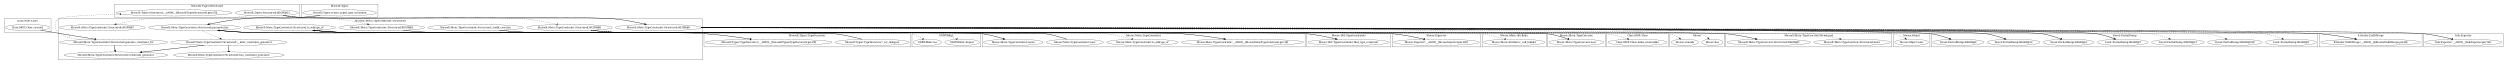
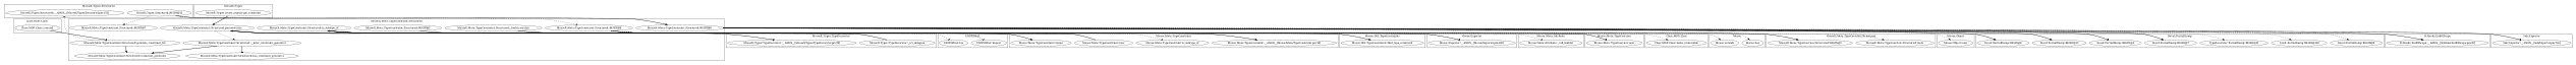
  digraph {
    fontname="Noto Serif"
    node [fontname="Noto Serif"]
    edge [arrowhead=normal fontname="Noto Serif" style=bold]
    "MooseX::Types::create_arged_type_constraint"
    "UNIVERSAL::import"
    "UNIVERSAL::isa"
    "Class::MOP::Class:::around"
    "MooseX::Types::TypeDecorator::_try_delegate"
    "MooseX::Types::TypeDecorator::__ANON__[MooseX/Types/TypeDecorator.pm:29]"
    "Class::MOP::Class::make_immutable"
    "Moose::Object::new"
    "Moose::has"
    "Moose::extends"
    "Moose::Meta::Attribute::_call_builder"
    "MooseX::Meta::TypeConstraint::Structured::is_subtype_of"
    "MooseX::Meta::TypeConstraint::Structured::BEGIN@5"
    "MooseX::Meta::TypeConstraint::Structured::_build_coercion"
    "MooseX::Meta::TypeConstraint::Structured::parameterize"
    "MooseX::Meta::TypeConstraint::Structured::constraint_generator"
    "MooseX::Meta::TypeConstraint::Structured::BEGIN@8"
    "MooseX::Meta::TypeConstraint::Structured::BEGIN@6"
    "MooseX::Meta::TypeConstraint::Structured::BEGIN@7"
    "MooseX::Meta::TypeConstraint::Structured::has_constraint_generator"
    "MooseX::Meta::TypeConstraint::Structured::generate_constraint_for"
    "MooseX::Meta::TypeConstraint::Structured::__infer_constraint_generator"
    "MooseX::Meta::TypeCoercion::Structured::meta"
    "MooseX::Meta::TypeCoercion::Structured::BEGIN@5"
-   "Devel::PartialDump::BEGIN@21"
+   "Devel::PartialDump::BEGIN@21" [label="TypeDecorator::PartialDump::BEGIN@21"]
    "Devel::PartialDump::BEGIN@7"
    "Devel::PartialDump::BEGIN@4"
    "Devel::PartialDump::BEGIN@13"
    "Devel::PartialDump::BEGIN@6"
    "Devel::PartialDump::BEGIN@9"
    "Devel::PartialDump::BEGIN@128"
    "Moose::Meta::TypeCoercion::new"
    "Moose::Meta::TypeConstraint::__ANON__[Moose/Meta/TypeConstraint.pm:16]"
    "Moose::Meta::TypeConstraint::name"
    "Moose::Meta::TypeConstraint::is_subtype_of"
    "Moose::Meta::TypeConstraint::new"
    "Moose::Exporter::__ANON__[Moose/Exporter.pm:492]"
    "Moose::Util::TypeConstraints::find_type_constraint"
    "B::Hooks::EndOfScope::__ANON__[B/Hooks/EndOfScope.pm:26]"
    "Sub::Exporter::__ANON__[Sub/Exporter.pm:756]"
    "MooseX::Types::Structured::__ANON__[MooseX/Types/Structured.pm:153]"
    "MooseX::Types::Structured::BEGIN@13"
    subgraph cluster_1 {
      label="MooseX::Types"
      "MooseX::Types::create_arged_type_constraint"
    }
    subgraph cluster_2 {
      label=UNIVERSAL
      "UNIVERSAL::import"
      "UNIVERSAL::isa"
    }
    subgraph cluster_3 {
      label="Class::MOP::Class:"
      "Class::MOP::Class:::around"
    }
    subgraph cluster_4 {
      label="MooseX::Types::TypeDecorator"
      "MooseX::Types::TypeDecorator::_try_delegate"
      "MooseX::Types::TypeDecorator::__ANON__[MooseX/Types/TypeDecorator.pm:29]"
    }
    subgraph cluster_5 {
      label="Class::MOP::Class"
      "Class::MOP::Class::make_immutable"
    }
    subgraph cluster_6 {
      label="Moose::Object"
      "Moose::Object::new"
    }
    subgraph cluster_7 {
      label=Moose
      "Moose::has"
      "Moose::extends"
    }
    subgraph cluster_8 {
      label="Moose::Meta::Attribute"
      "Moose::Meta::Attribute::_call_builder"
    }
    subgraph cluster_9 {
      label="MooseX::Meta::TypeConstraint::Structured"
      "MooseX::Meta::TypeConstraint::Structured::is_subtype_of"
      "MooseX::Meta::TypeConstraint::Structured::BEGIN@5"
      "MooseX::Meta::TypeConstraint::Structured::_build_coercion"
      "MooseX::Meta::TypeConstraint::Structured::parameterize"
      "MooseX::Meta::TypeConstraint::Structured::constraint_generator"
      "MooseX::Meta::TypeConstraint::Structured::BEGIN@8"
      "MooseX::Meta::TypeConstraint::Structured::BEGIN@6"
      "MooseX::Meta::TypeConstraint::Structured::BEGIN@7"
      "MooseX::Meta::TypeConstraint::Structured::has_constraint_generator"
      "MooseX::Meta::TypeConstraint::Structured::generate_constraint_for"
      "MooseX::Meta::TypeConstraint::Structured::__infer_constraint_generator"
    }
    subgraph cluster_10 {
      label="MooseX::Meta::TypeCoercion::Structured"
      "MooseX::Meta::TypeCoercion::Structured::meta"
      "MooseX::Meta::TypeCoercion::Structured::BEGIN@5"
    }
    subgraph cluster_11 {
      label="Devel::PartialDump"
      "Devel::PartialDump::BEGIN@21"
      "Devel::PartialDump::BEGIN@7"
      "Devel::PartialDump::BEGIN@4"
      "Devel::PartialDump::BEGIN@13"
      "Devel::PartialDump::BEGIN@6"
      "Devel::PartialDump::BEGIN@9"
      "Devel::PartialDump::BEGIN@128"
    }
    subgraph cluster_12 {
      label="Moose::Meta::TypeCoercion"
      "Moose::Meta::TypeCoercion::new"
    }
    subgraph cluster_13 {
      label="Moose::Meta::TypeConstraint"
      "Moose::Meta::TypeConstraint::__ANON__[Moose/Meta/TypeConstraint.pm:16]"
      "Moose::Meta::TypeConstraint::name"
      "Moose::Meta::TypeConstraint::is_subtype_of"
      "Moose::Meta::TypeConstraint::new"
    }
    subgraph cluster_14 {
      label="Moose::Exporter"
      "Moose::Exporter::__ANON__[Moose/Exporter.pm:492]"
    }
    subgraph cluster_15 {
      label="Moose::Util::TypeConstraints"
      "Moose::Util::TypeConstraints::find_type_constraint"
    }
    subgraph cluster_16 {
      label="B::Hooks::EndOfScope"
      "B::Hooks::EndOfScope::__ANON__[B/Hooks/EndOfScope.pm:26]"
    }
    subgraph cluster_17 {
      label="Sub::Exporter"
      "Sub::Exporter::__ANON__[Sub/Exporter.pm:756]"
    }
    subgraph cluster_18 {
      label="MooseX::Types::Structured"
      "MooseX::Types::Structured::__ANON__[MooseX/Types/Structured.pm:153]"
      "MooseX::Types::Structured::BEGIN@13"
    }
    "MooseX::Types::create_arged_type_constraint" -> "MooseX::Meta::TypeConstraint::Structured::parameterize"
    "Class::MOP::Class:::around" -> "MooseX::Meta::TypeConstraint::Structured::generate_constraint_for" [arrowhead=tee]
    "MooseX::Types::TypeDecorator::_try_delegate" -> "MooseX::Meta::TypeConstraint::Structured::is_subtype_of"
    "MooseX::Meta::TypeConstraint::Structured::is_subtype_of" -> "UNIVERSAL::isa" [arrowhead=tee style=dashed]
    "MooseX::Meta::TypeConstraint::Structured::is_subtype_of" -> "Moose::Meta::TypeConstraint::__ANON__[Moose/Meta/TypeConstraint.pm:16]"
    "MooseX::Meta::TypeConstraint::Structured::is_subtype_of" -> "Moose::Meta::TypeConstraint::is_subtype_of" [arrowhead=tee style=dashed]
    "MooseX::Meta::TypeConstraint::Structured::is_subtype_of" -> "Moose::Util::TypeConstraints::find_type_constraint"
    "MooseX::Meta::TypeConstraint::Structured::BEGIN@5" -> "Moose::Exporter::__ANON__[Moose/Exporter.pm:492]" [arrowhead=tee]
    "MooseX::Meta::TypeConstraint::Structured::_build_coercion" -> "Moose::Meta::Attribute::_call_builder" [arrowhead=tee style=dashed]
    "MooseX::Meta::TypeConstraint::Structured::_build_coercion" -> "Moose::Meta::TypeCoercion::new" [arrowhead=tee]
    "MooseX::Meta::TypeConstraint::Structured::parameterize" -> "MooseX::Types::TypeDecorator::__ANON__[MooseX/Types/TypeDecorator.pm:29]" [arrowhead=tee]
    "MooseX::Meta::TypeConstraint::Structured::parameterize" -> "MooseX::Meta::TypeConstraint::Structured::__infer_constraint_generator" [style=dashed]
    "MooseX::Meta::TypeConstraint::Structured::parameterize" -> "Moose::Meta::TypeConstraint::name"
    "MooseX::Meta::TypeConstraint::Structured::BEGIN@8" -> "UNIVERSAL::import" [arrowhead=tee style=dashed]
    "MooseX::Meta::TypeConstraint::Structured::BEGIN@8" -> "Class::MOP::Class::make_immutable" [style=dashed]
    "MooseX::Meta::TypeConstraint::Structured::BEGIN@8" -> "Moose::extends" [style=dashed]
    "MooseX::Meta::TypeConstraint::Structured::BEGIN@8" -> "MooseX::Meta::TypeCoercion::Structured::meta" [style=dashed]
    "MooseX::Meta::TypeConstraint::Structured::BEGIN@8" -> "MooseX::Meta::TypeCoercion::Structured::BEGIN@5"
    "MooseX::Meta::TypeConstraint::Structured::BEGIN@6" -> "Moose::Object::new" [style=dashed]
    "MooseX::Meta::TypeConstraint::Structured::BEGIN@6" -> "Moose::has" [style=dashed]
    "MooseX::Meta::TypeConstraint::Structured::BEGIN@6" -> "Devel::PartialDump::BEGIN@21" [style=dashed]
    "MooseX::Meta::TypeConstraint::Structured::BEGIN@6" -> "Devel::PartialDump::BEGIN@7"
    "MooseX::Meta::TypeConstraint::Structured::BEGIN@6" -> "Devel::PartialDump::BEGIN@4" [arrowhead=tee]
    "MooseX::Meta::TypeConstraint::Structured::BEGIN@6" -> "Devel::PartialDump::BEGIN@13"
    "MooseX::Meta::TypeConstraint::Structured::BEGIN@6" -> "Devel::PartialDump::BEGIN@6"
    "MooseX::Meta::TypeConstraint::Structured::BEGIN@6" -> "Devel::PartialDump::BEGIN@9" [style=dashed]
    "MooseX::Meta::TypeConstraint::Structured::BEGIN@6" -> "Devel::PartialDump::BEGIN@128" [style=dashed]
    "MooseX::Meta::TypeConstraint::Structured::BEGIN@6" -> "B::Hooks::EndOfScope::__ANON__[B/Hooks/EndOfScope.pm:26]"
    "MooseX::Meta::TypeConstraint::Structured::BEGIN@6" -> "Sub::Exporter::__ANON__[Sub/Exporter.pm:756]" [arrowhead=tee]
    "MooseX::Meta::TypeConstraint::Structured::generate_constraint_for" -> "MooseX::Meta::TypeConstraint::Structured::constraint_generator"
    "MooseX::Meta::TypeConstraint::Structured::generate_constraint_for" -> "MooseX::Types::Structured::__ANON__[MooseX/Types/Structured.pm:153]" [arrowhead=tee style=dashed]
    "MooseX::Meta::TypeConstraint::Structured::__infer_constraint_generator" -> "MooseX::Meta::TypeConstraint::Structured::constraint_generator"
    "MooseX::Meta::TypeConstraint::Structured::__infer_constraint_generator" -> "MooseX::Meta::TypeConstraint::Structured::has_constraint_generator" [arrowhead=tee]
    "Moose::Meta::TypeConstraint::new" -> "MooseX::Meta::TypeConstraint::Structured::parameterize"
-   "MooseX::Types::Structured::BEGIN@13" -> "MooseX::Meta::TypeConstraint::Structured::BEGIN@5" [style=dashed]
    "MooseX::Types::Structured::BEGIN@13" -> "MooseX::Meta::TypeConstraint::Structured::BEGIN@8" [arrowhead=tee style=dashed]
    "MooseX::Types::Structured::BEGIN@13" -> "MooseX::Meta::TypeConstraint::Structured::BEGIN@6"
    "MooseX::Types::Structured::BEGIN@13" -> "MooseX::Meta::TypeConstraint::Structured::BEGIN@7" [style=dashed]
  }
